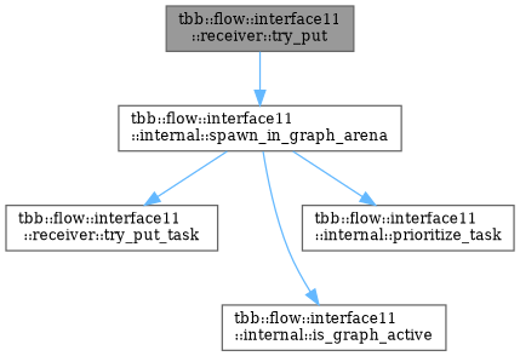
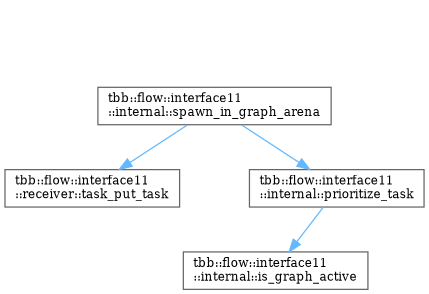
  digraph {
    fontname="DejaVu Serif"
    rankdir=TB
    node [color=grey40 fillcolor=white fontname="DejaVu Serif" fontsize=10 shape=box style=filled]
    edge [color=steelblue1 fontname="DejaVu Serif" fontsize=10 labelfontname=Helvetica labelfontsize=10 style=solid]
-   n1 [color=gray40 fillcolor=grey60 fontcolor=black height=0.2 label="tbb::flow::interface11\l::receiver::try_put" width=0.4]
    n2 [height=0.2 label="tbb::flow::interface11\l::internal::spawn_in_graph_arena" width=0.4]
-   n3 [height=0.2 label="tbb::flow::interface11\l::receiver::try_put_task" width=0.4]
+   n3 [height=0.2 label="tbb::flow::interface11\l::receiver::task_put_task" width=0.4]
    n4 [height=0.2 label="tbb::flow::interface11\l::internal::is_graph_active" width=0.4]
    n5 [height=0.2 label="tbb::flow::interface11\l::internal::prioritize_task" width=0.4]
-   n1 -> n2
    n2 -> n3
-   n2 -> n4
+   n5 -> n4
    n2 -> n5
  }
